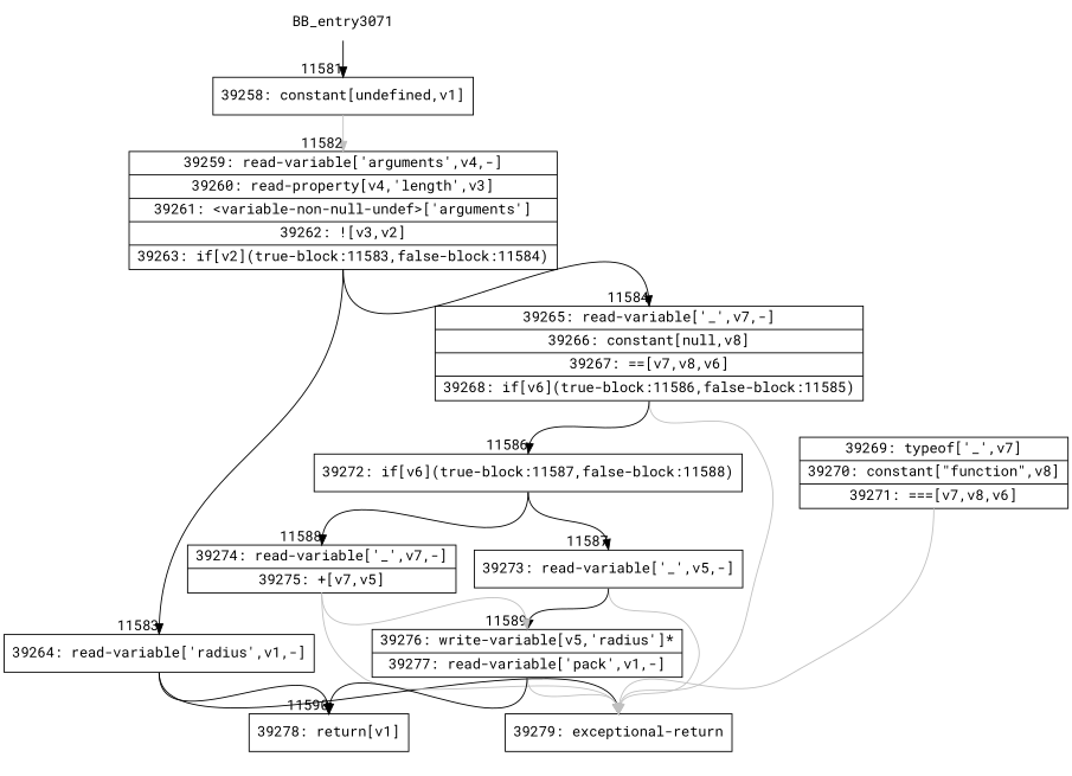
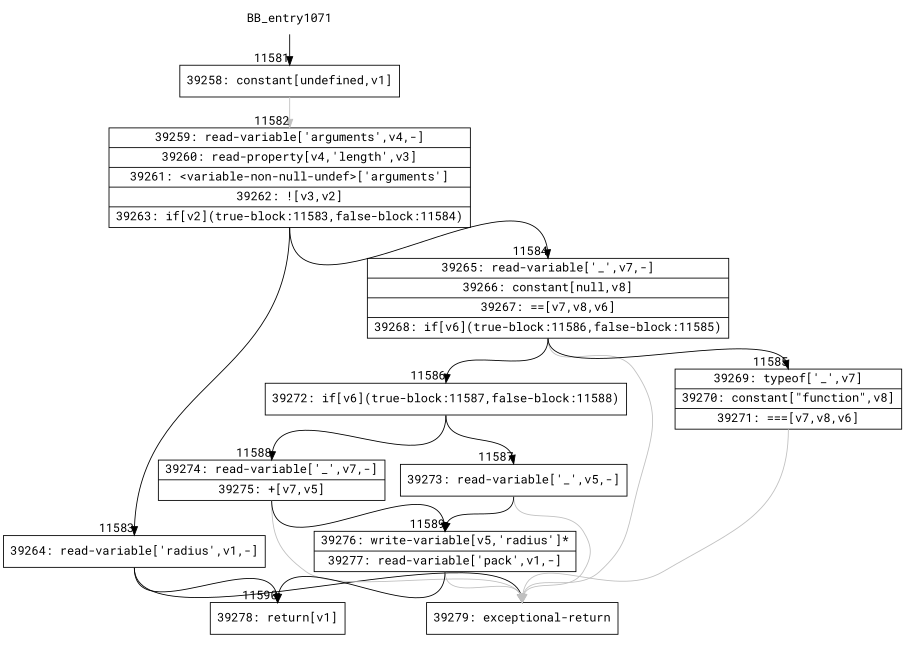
  digraph {
    fontname="Roboto Mono"
    rankdir=TD
    node [fontname="Roboto Mono" shape=record]
    edge [fontname="Roboto Mono" headport=n tailport=s]
-   BB_entry1071 [shape=none label=BB_entry3071]
+   BB_entry1071 [shape=none]
    n2 [label="{39258: constant[undefined,v1]}"]
    n3 [label="{39259: read-variable['arguments',v4,-]|39260: read-property[v4,'length',v3]|39261: \<variable-non-null-undef\>['arguments']|39262: ![v3,v2]|39263: if[v2](true-block:11583,false-block:11584)}"]
    n4 [label="{39264: read-variable['radius',v1,-]}"]
    n5 [label="{39265: read-variable['_',v7,-]|39266: constant[null,v8]|39267: ==[v7,v8,v6]|39268: if[v6](true-block:11586,false-block:11585)}"]
    n6 [label="{39279: exceptional-return}"]
    n7 [label="{39278: return[v1]}"]
    n8 [label="{39272: if[v6](true-block:11587,false-block:11588)}"]
    n9 [label="{39269: typeof['_',v7]|39270: constant[\"function\",v8]|39271: ===[v7,v8,v6]}"]
    n10 [label="{39273: read-variable['_',v5,-]}"]
    n11 [label="{39274: read-variable['_',v7,-]|39275: +[v7,v5]}"]
    n12 [label="{39276: write-variable[v5,'radius']*|39277: read-variable['pack',v1,-]}"]
    BB_entry1071 -> n2 [headlabel="    11581"]
    n2 -> n3 [color=gray headlabel="      11582"]
    n3 -> n4 [headlabel="      11583"]
    n3 -> n5 [headlabel="      11584"]
    n4 -> n6 [color=black]
    n4 -> n7 [headlabel="      11590"]
    n5 -> n6 [color=gray]
    n5 -> n8 [headlabel="      11586"]
+   n5 -> n9 [headlabel="      11585"]
    n8 -> n10 [headlabel="      11587"]
    n8 -> n11 [headlabel="      11588"]
    n9 -> n6 [color=gray]
    n10 -> n6 [color=gray]
    n10 -> n12 [headlabel="      11589"]
    n11 -> n6 [color=gray]
-   n11 -> n12 [color=gray]
+   n11 -> n12
    n12 -> n6 [color=gray]
    n12 -> n7
  }
